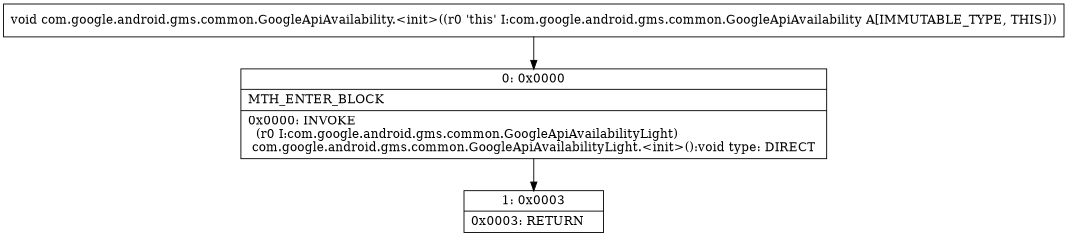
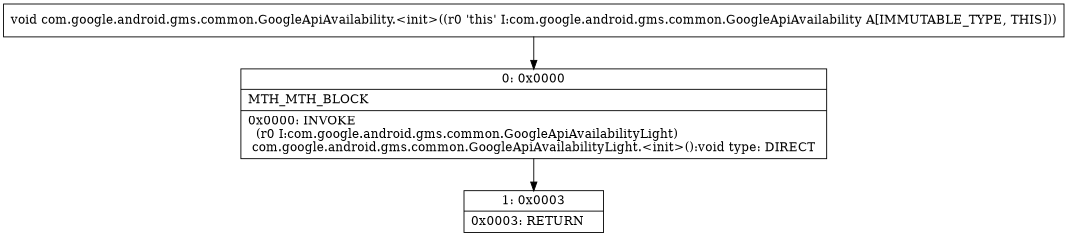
  digraph {
    node [shape=record]
-   n1 [label="{0\:\ 0x0000|MTH_ENTER_BLOCK\l|0x0000: INVOKE  \l  (r0 I:com.google.android.gms.common.GoogleApiAvailabilityLight)\l com.google.android.gms.common.GoogleApiAvailabilityLight.\<init\>():void type: DIRECT \l}"]
+   n1 [label="{0\:\ 0x0000|MTH_MTH_BLOCK\l|0x0000: INVOKE  \l  (r0 I:com.google.android.gms.common.GoogleApiAvailabilityLight)\l com.google.android.gms.common.GoogleApiAvailabilityLight.\<init\>():void type: DIRECT \l}"]
    n2 [label="{1\:\ 0x0003|0x0003: RETURN   \l}"]
    n3 [label="{void com.google.android.gms.common.GoogleApiAvailability.\<init\>((r0 'this' I:com.google.android.gms.common.GoogleApiAvailability A[IMMUTABLE_TYPE, THIS])) }"]
    n1 -> n2
    n3 -> n1
  }
